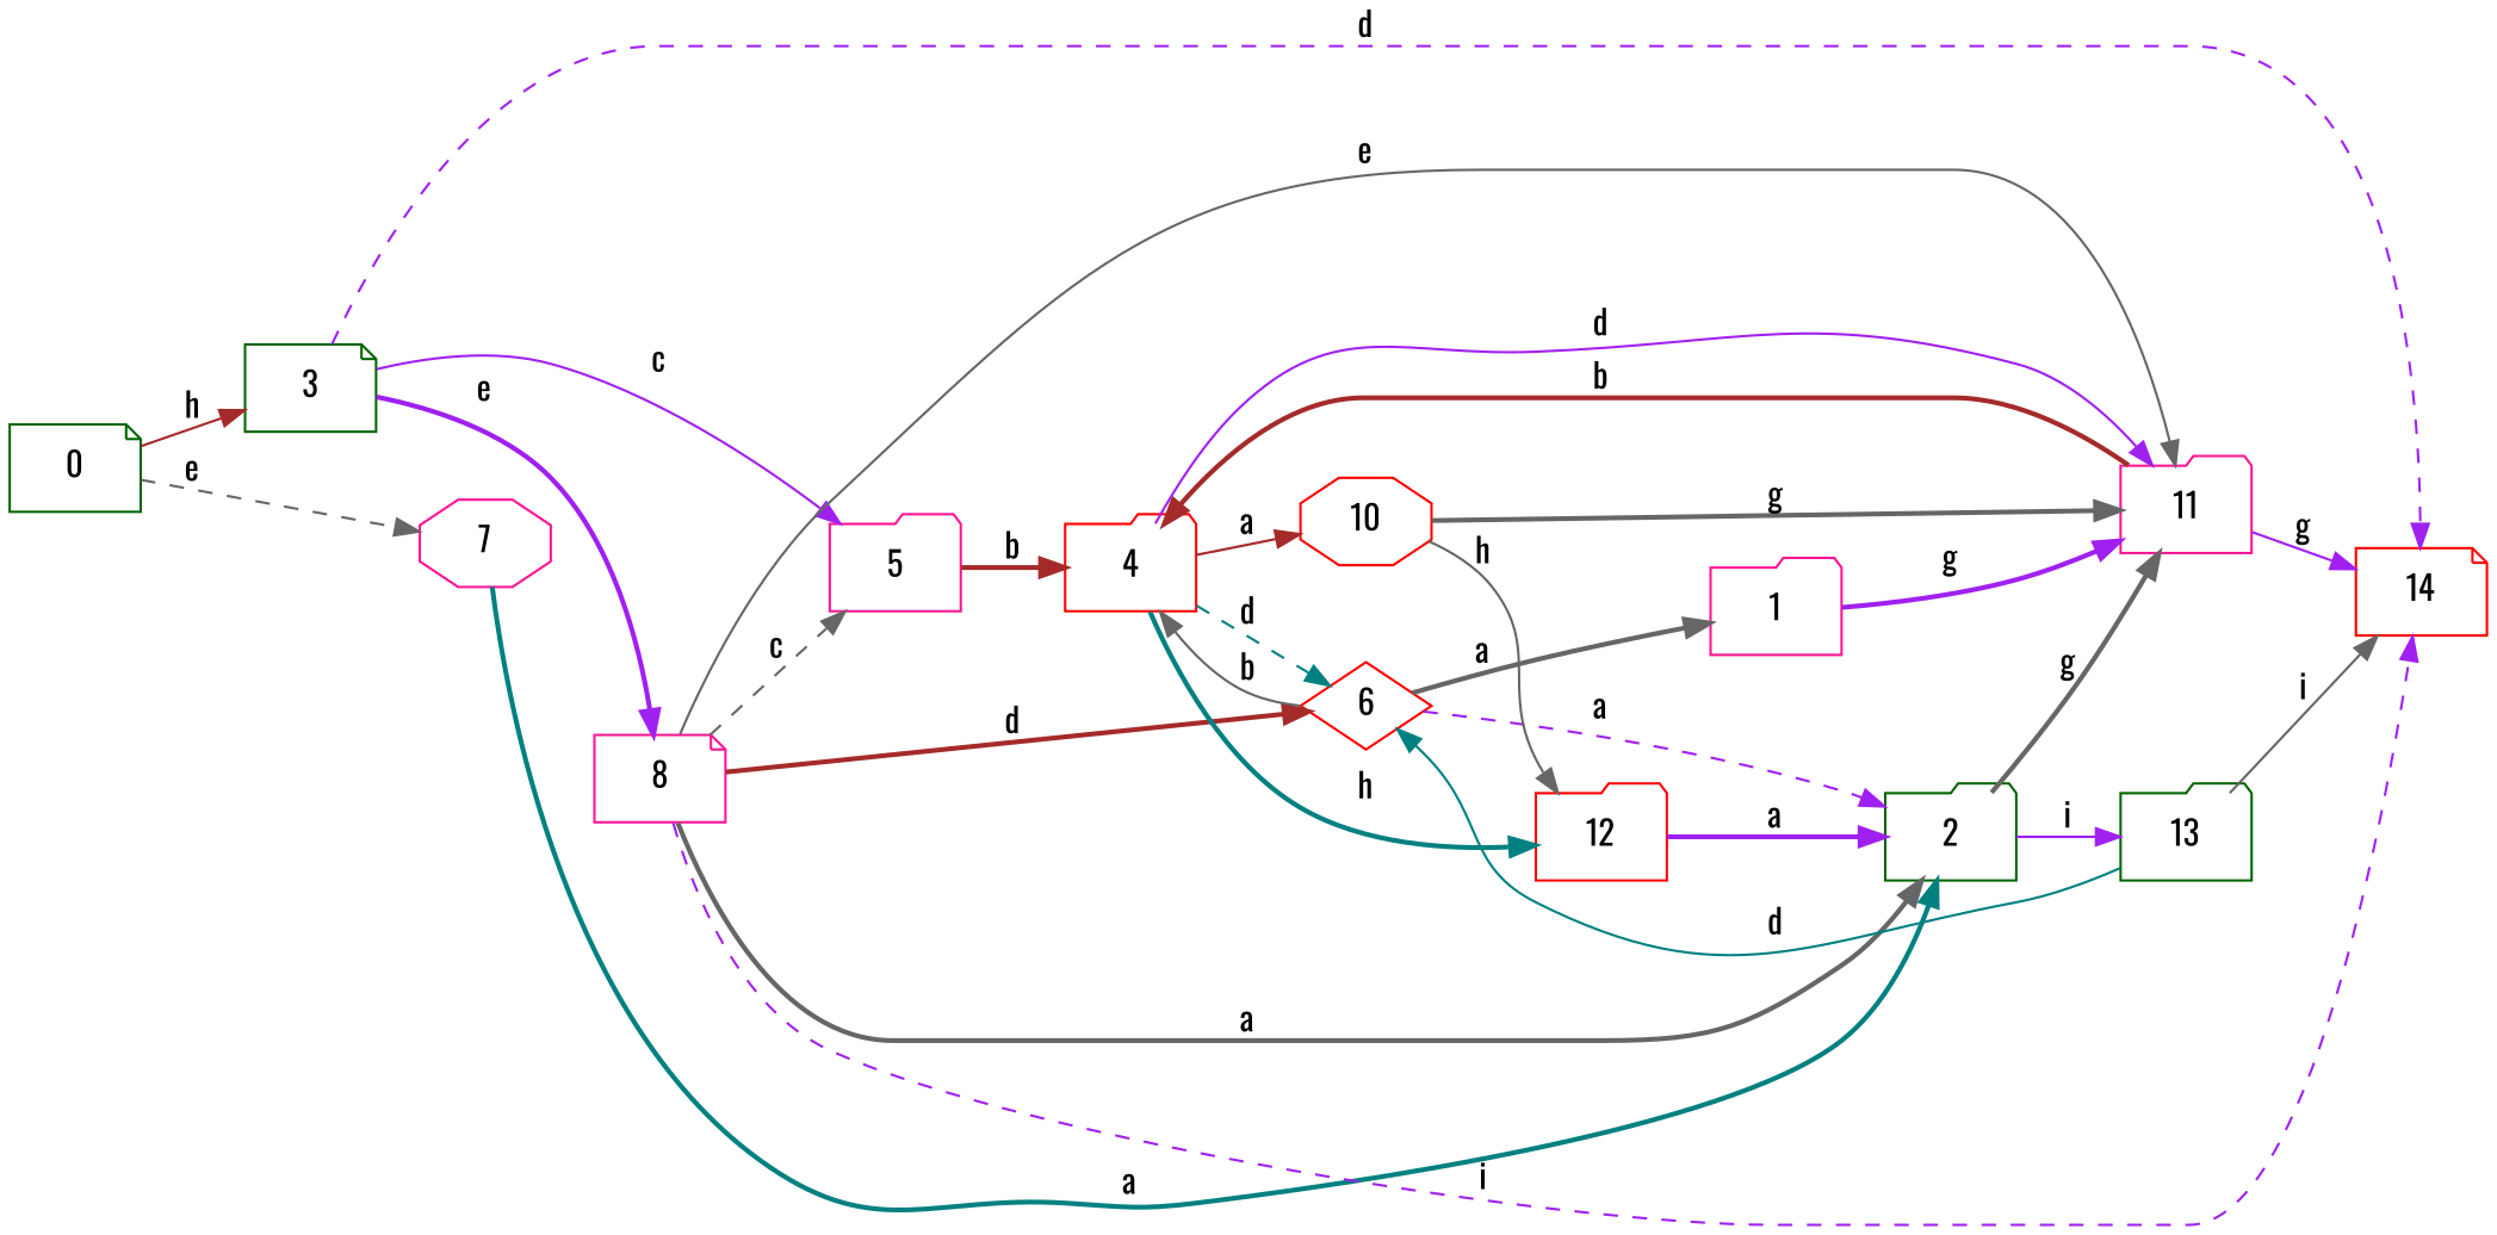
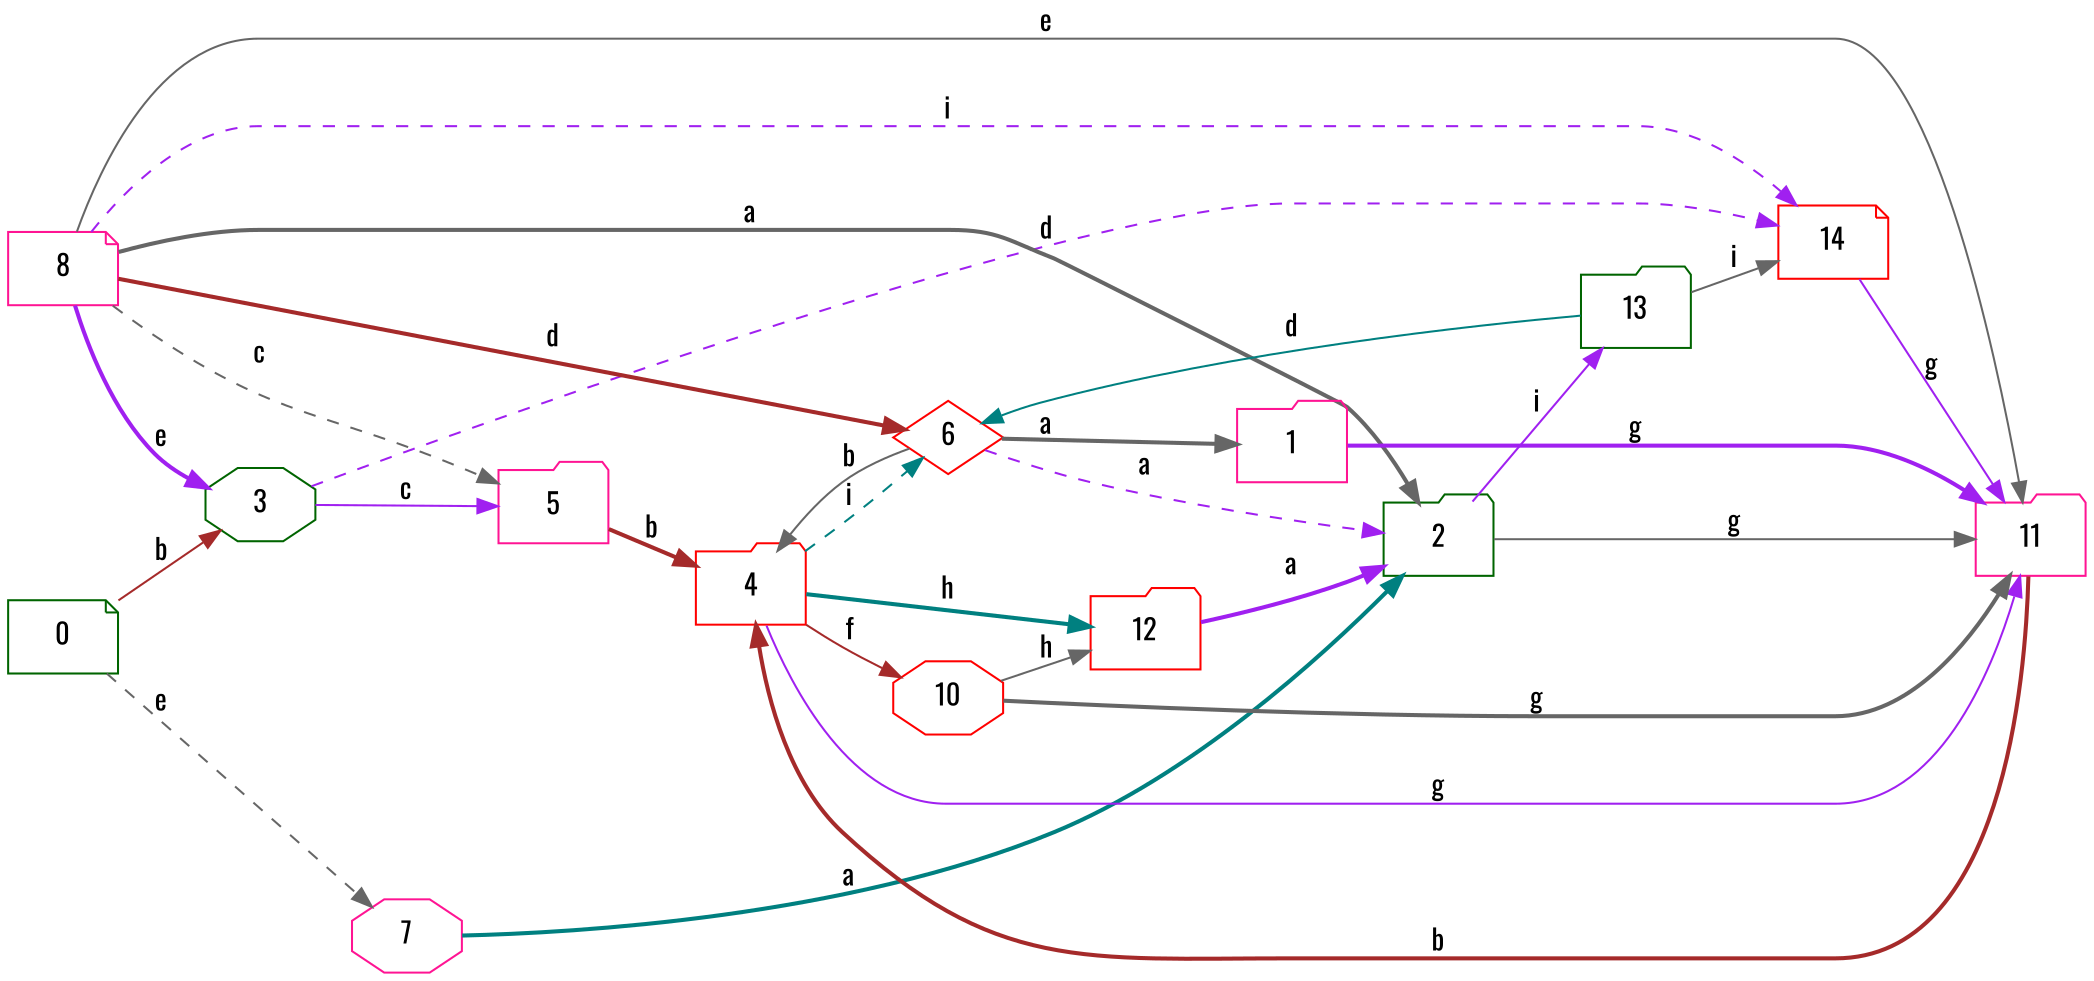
  strict digraph {
    fontname=Oswald
    rankdir=LR
    node [color=deeppink fontname=Oswald shape=folder]
    edge [color=gray40 fontname=Oswald style=bold]
    0 [color=darkgreen shape=note]
-   3 [color=darkgreen shape=note]
+   3 [color=darkgreen shape=octagon]
    7 [shape=octagon]
    5
    8 [shape=note]
    14 [color=red shape=note]
    2 [color=darkgreen]
    1
    11
    4 [color=red]
    13 [color=darkgreen]
    6 [color=red shape=diamond]
    10 [color=red shape=octagon]
    12 [color=red]
-   0 -> 3 [color=brown label=h style=solid]
+   0 -> 3 [color=brown label=b style=solid]
    0 -> 7 [label=e style=dashed]
    3 -> 5 [color=purple label=c style=solid]
-   3 -> 8 [color=purple label=e]
+   8 -> 3 [color=purple label=e]
    3 -> 14 [color=purple label=d style=dashed]
    7 -> 2 [color=teal label=a]
    5 -> 4 [color=brown label=b]
    8 -> 5 [label=c style=dashed]
    8 -> 14 [color=purple label=i style=dashed]
    8 -> 2 [label=a]
    8 -> 11 [label=e style=solid]
    8 -> 6 [color=brown label=d]
-   11 -> 14 [color=purple label=g style=solid]
-   2 -> 11 [label=g]
+   14 -> 11 [color=purple label=g style=solid]
+   2 -> 11 [label=g style=solid]
    2 -> 13 [color=purple label=i style=solid]
    1 -> 11 [color=purple label=g]
    11 -> 4 [color=brown label=b]
-   4 -> 11 [color=purple label=d style=solid]
-   4 -> 6 [color=teal label=d style=dashed]
-   4 -> 10 [color=brown label=a style=solid]
+   4 -> 11 [color=purple label=g style=solid]
+   4 -> 6 [color=teal label=i style=dashed]
+   4 -> 10 [color=brown label=f style=solid]
    4 -> 12 [color=teal label=h]
    13 -> 14 [label=i style=solid]
    13 -> 6 [color=teal label=d style=solid]
    6 -> 2 [color=purple label=a style=dashed]
    6 -> 1 [label=a]
    6 -> 4 [label=b style=solid]
    10 -> 11 [label=g]
    10 -> 12 [label=h style=solid]
    12 -> 2 [color=purple label=a]
  }
